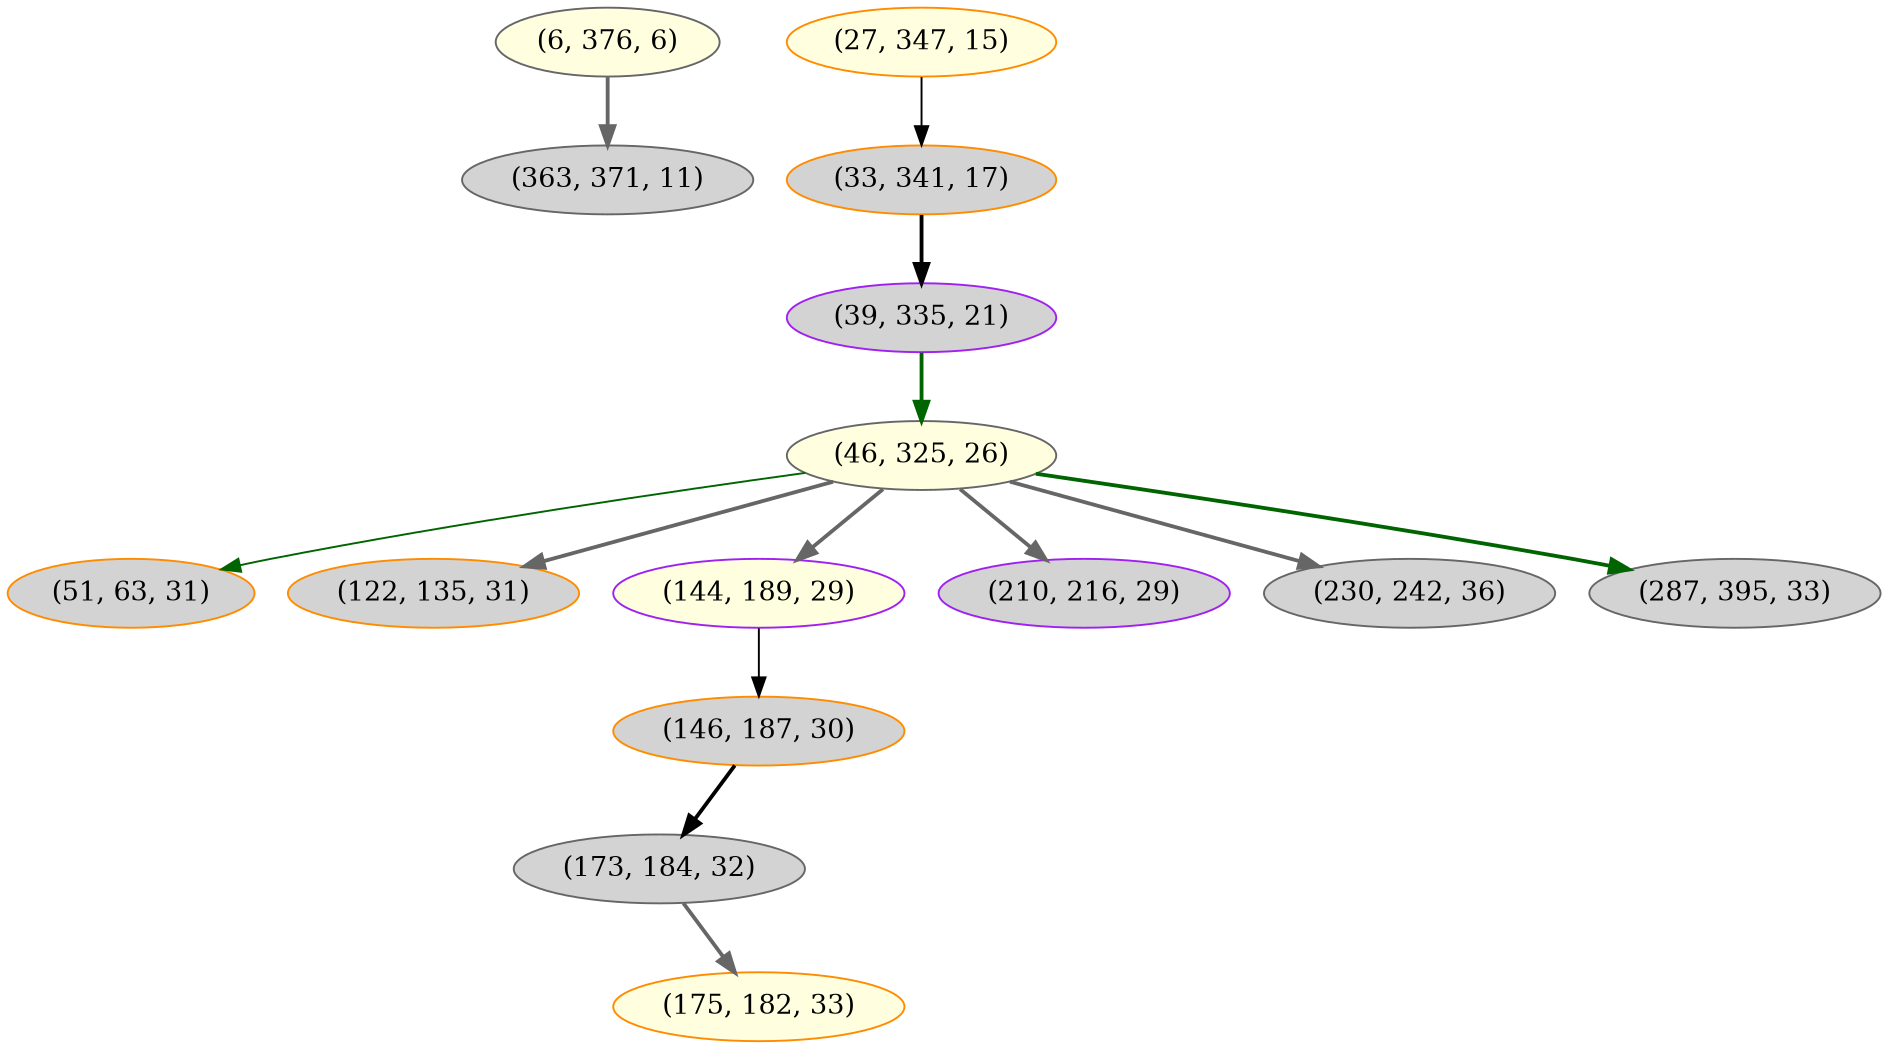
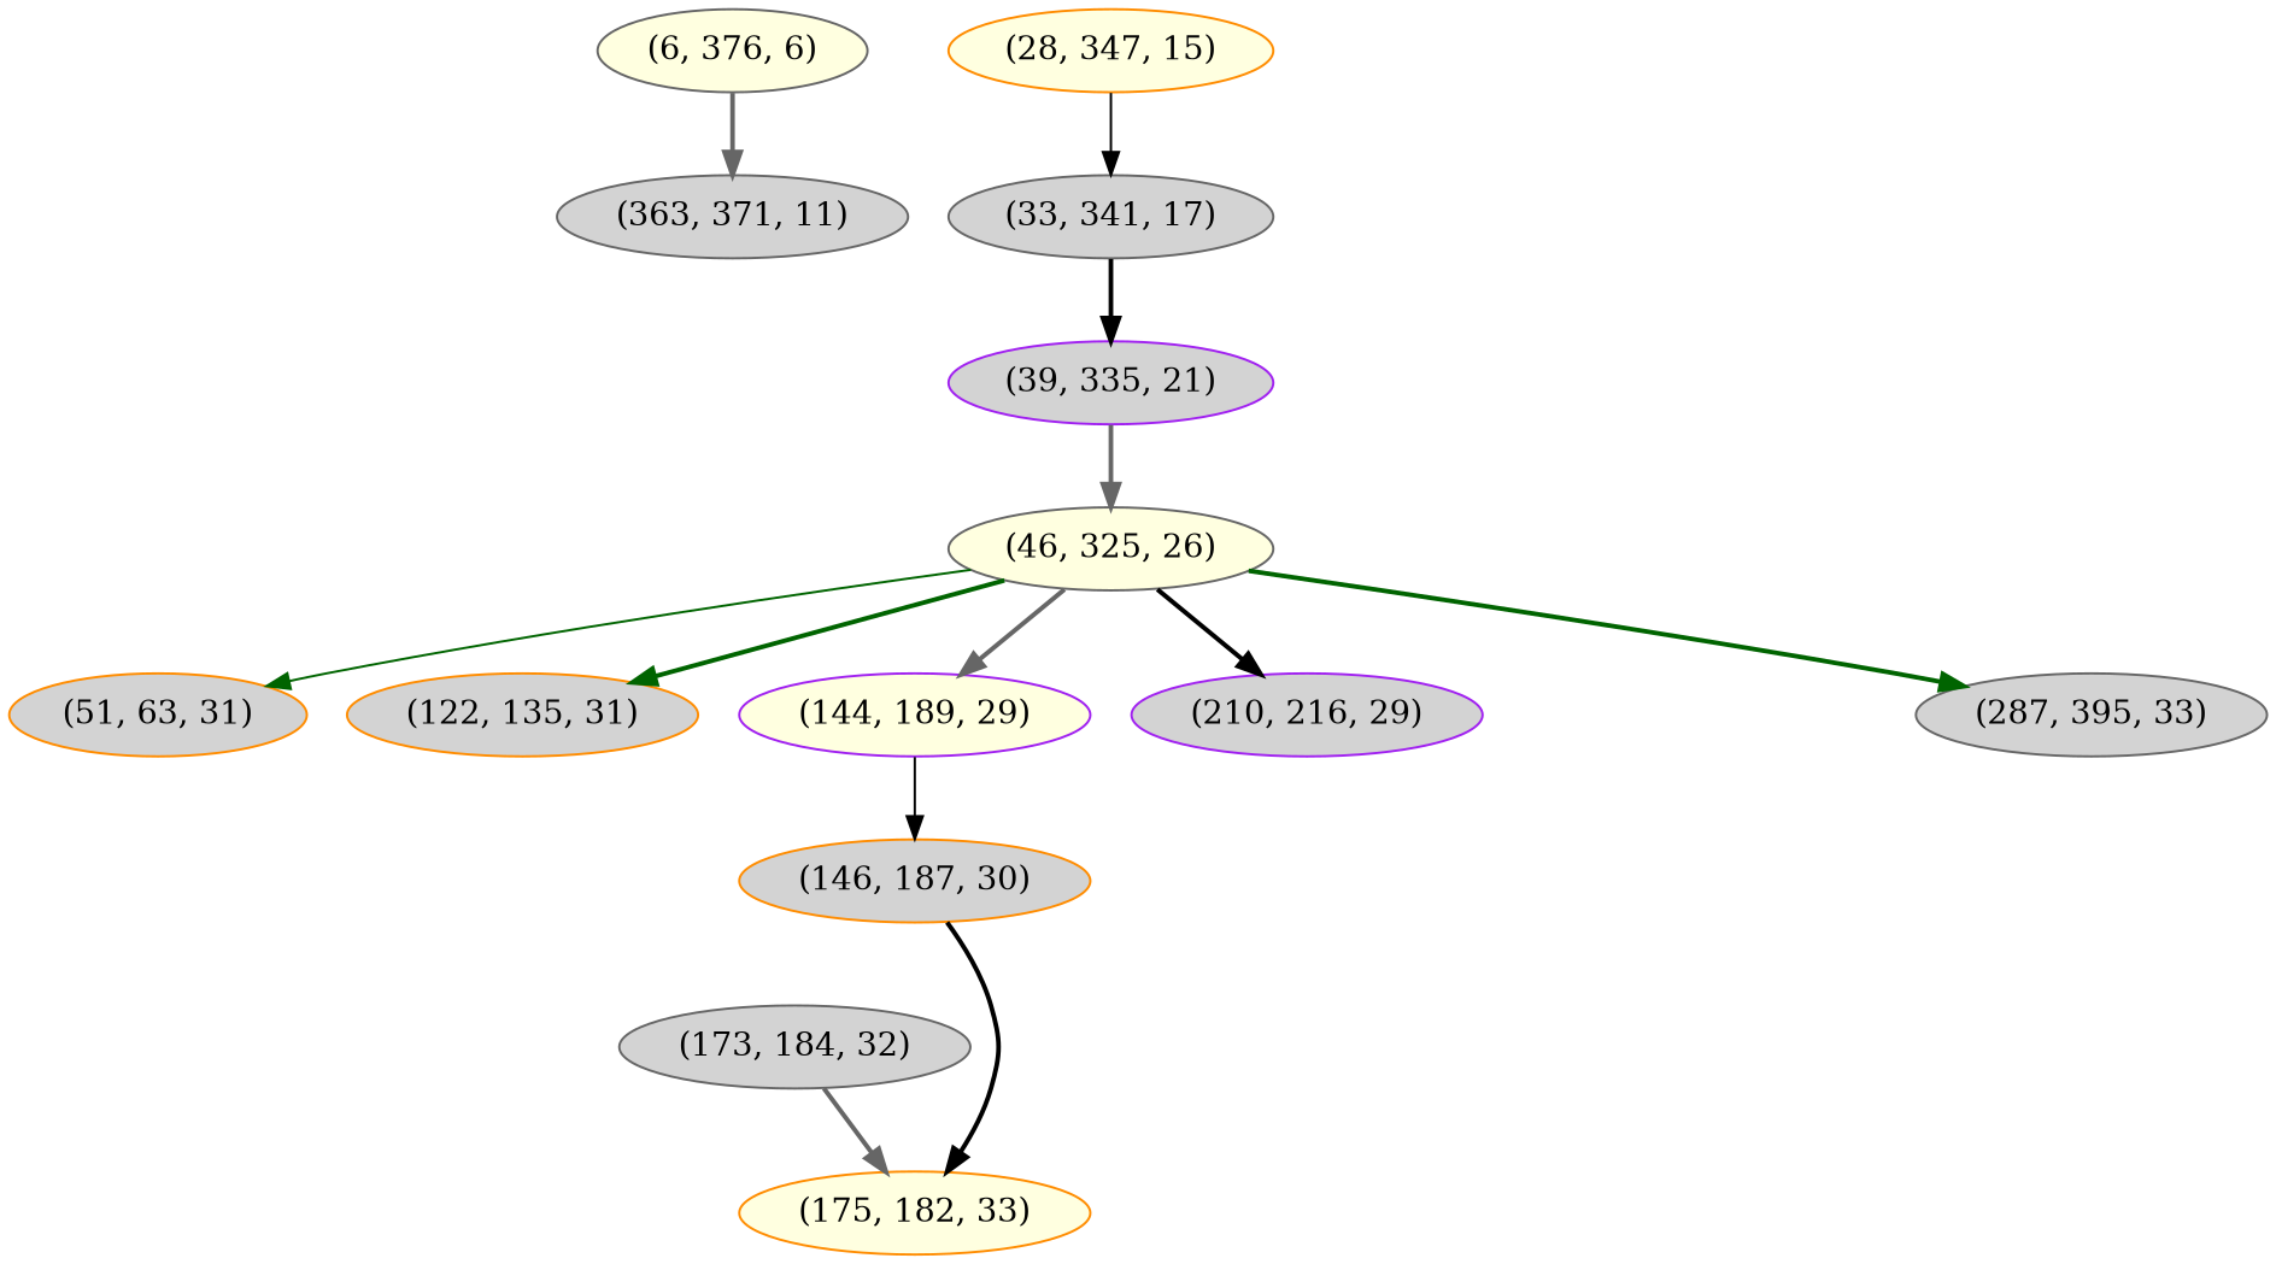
  digraph {
    node [color=gray40 fillcolor=lightgrey style=filled]
    edge [color=gray40 style=bold]
    "(6, 376, 6)" [fillcolor=lightyellow]
    "(363, 371, 11)"
-   "(27, 347, 15)" [color=darkorange fillcolor=lightyellow]
-   "(33, 341, 17)" [color=darkorange]
+   "(27, 347, 15)" [color=darkorange fillcolor=lightyellow label="(28, 347, 15)"]
+   "(33, 341, 17)"
    "(39, 335, 21)" [color=purple]
    "(46, 325, 26)" [fillcolor=lightyellow]
    "(51, 63, 31)" [color=darkorange]
    "(122, 135, 31)" [color=darkorange]
    "(144, 189, 29)" [color=purple fillcolor=lightyellow]
    "(210, 216, 29)" [color=purple]
-   "(230, 242, 36)"
    n12 [label="(287, 395, 33)"]
    "(146, 187, 30)" [color=darkorange]
    "(173, 184, 32)"
    "(175, 182, 33)" [color=darkorange fillcolor=lightyellow]
    "(6, 376, 6)" -> "(363, 371, 11)"
    "(27, 347, 15)" -> "(33, 341, 17)" [color=black style=solid]
    "(33, 341, 17)" -> "(39, 335, 21)" [color=black]
-   "(39, 335, 21)" -> "(46, 325, 26)" [color=darkgreen]
+   "(39, 335, 21)" -> "(46, 325, 26)"
    "(46, 325, 26)" -> "(51, 63, 31)" [color=darkgreen style=solid]
-   "(46, 325, 26)" -> "(122, 135, 31)"
+   "(46, 325, 26)" -> "(122, 135, 31)" [color=darkgreen]
    "(46, 325, 26)" -> "(144, 189, 29)"
-   "(46, 325, 26)" -> "(210, 216, 29)"
-   "(46, 325, 26)" -> "(230, 242, 36)"
+   "(46, 325, 26)" -> "(210, 216, 29)" [color=black]
    "(46, 325, 26)" -> n12 [color=darkgreen]
    "(144, 189, 29)" -> "(146, 187, 30)" [color=black style=solid]
-   "(146, 187, 30)" -> "(173, 184, 32)" [color=black]
+   "(146, 187, 30)" -> "(175, 182, 33)" [color=black]
    "(173, 184, 32)" -> "(175, 182, 33)"
  }
